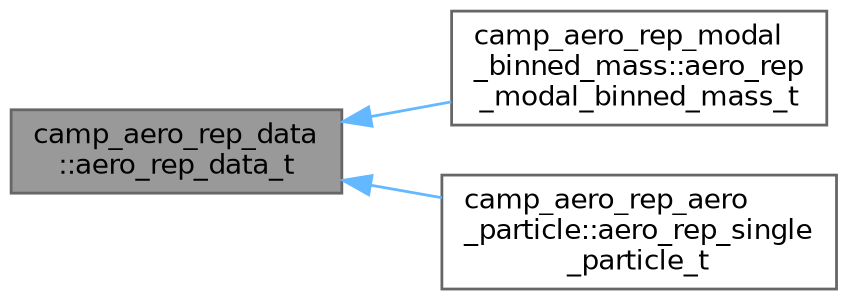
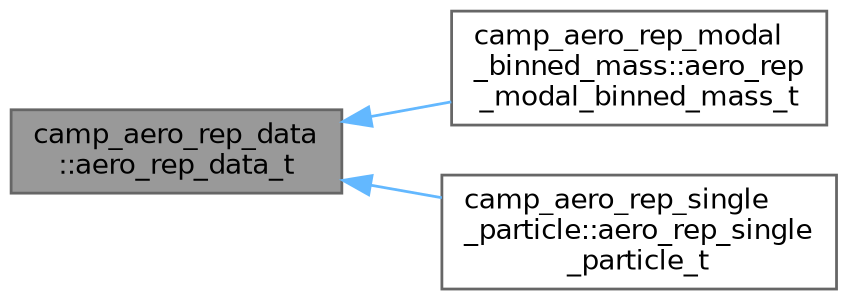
  digraph {
    rankdir=LR
    node [color=gray40 fillcolor=white fontname=Helvetica fontsize=10 shape=box style=filled]
    edge [color=steelblue1 dir=back fontname=Helvetica fontsize=10 labelfontname=Helvetica labelfontsize=10 style=solid]
    n1 [fillcolor=grey60 fontcolor=black height=0.2 label="camp_aero_rep_data\l::aero_rep_data_t" width=0.4]
    n2 [height=0.2 label="camp_aero_rep_modal\l_binned_mass::aero_rep\l_modal_binned_mass_t" width=0.4]
-   n3 [height=0.2 label="camp_aero_rep_aero\l_particle::aero_rep_single\l_particle_t" width=0.4]
+   n3 [height=0.2 label="camp_aero_rep_single\l_particle::aero_rep_single\l_particle_t" width=0.4]
    n1 -> n2
    n1 -> n3
  }
